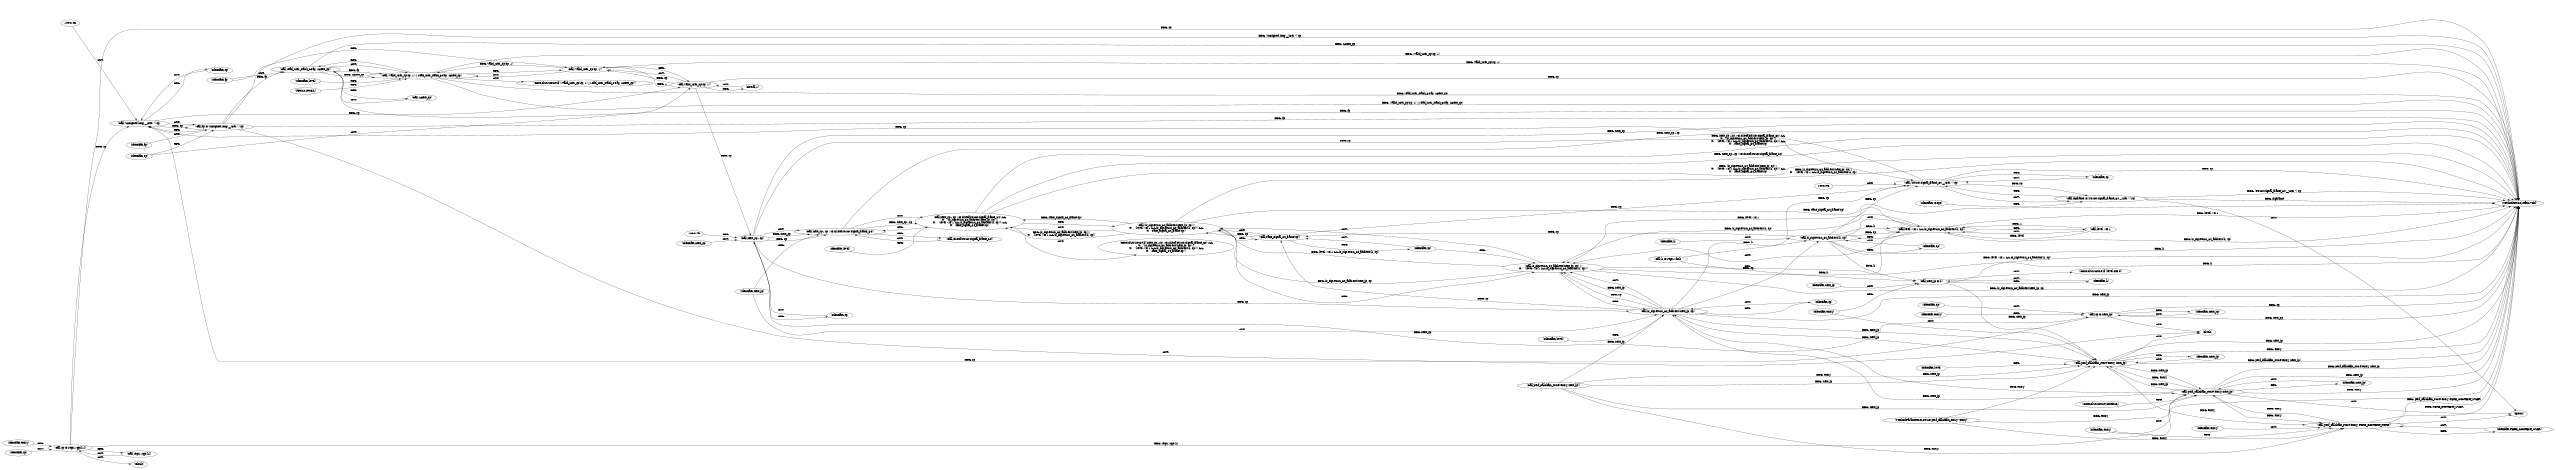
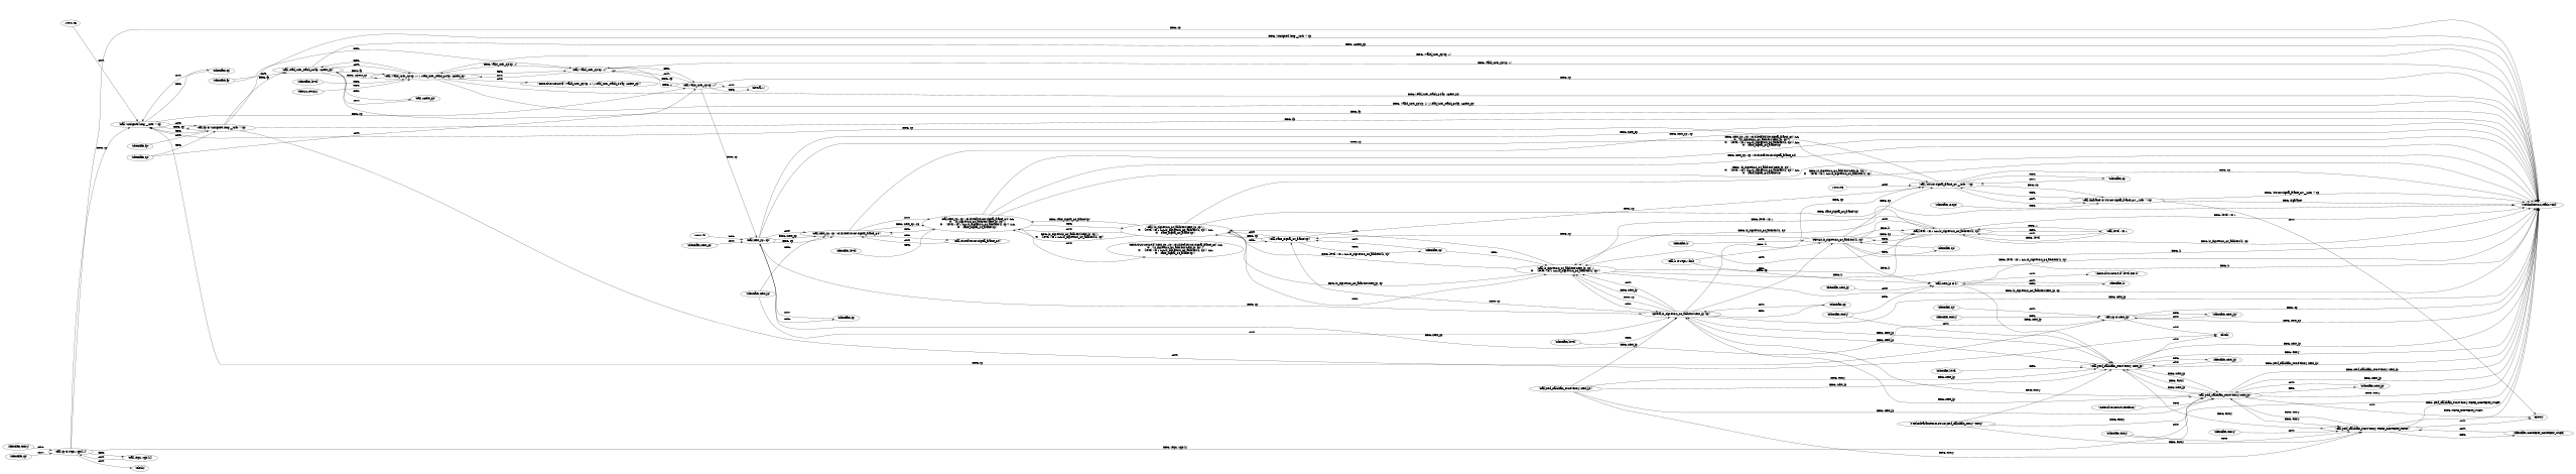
  digraph {
    rankdir=LR
    n1 [label="(Call,sp = regs->gpr[1])"]
    n2 [label="(Call,(unsigned long __user *) sp)"]
    n3 [label="(Block,)"]
    n4 [label="(Call,regs->gpr[1])"]
    n5 [label="(MethodReturn,static void)"]
    n6 [label="(Call,fp = (unsigned long __user *) sp)"]
    n7 [label="(Call,valid_user_sp(sp, 1))"]
    n8 [label="(Identifier,sp)"]
    n9 [label="(Call,read_user_stack_64(fp, &next_sp))"]
    n10 [label="(Block,)"]
    n11 [label="(Call,!valid_user_sp(sp, 1))"]
    n12 [label="(Call,next_sp - sp)"]
    n13 [label="(Literal,1)"]
    n14 [label="(Call,!valid_user_sp(sp, 1) || read_user_stack_64(fp, &next_sp))"]
    n15 [label="(Call,&next_sp)"]
    n16 [label="(ControlStructure,if (!valid_user_sp(sp, 1) || read_user_stack_64(fp, &next_sp)))"]
    n17 [label="(Call,next_sp - sp >= sizeof(struct signal_frame_64))"]
-   n18 [label="(Call,is_sigreturn_64_address(next_ip, sp))"]
+   n18 [label="(Literal,is_sigreturn_64_address(next_ip, sp))"]
    n19 [label="(Call,(struct signal_frame_64 __user *) sp)"]
    n20 [label="(Call,sp = next_sp)"]
    n21 [label="(Identifier,sp)"]
    n22 [label="(Call,next_sp - sp >= sizeof(struct signal_frame_64) &&\n\t\t    (is_sigreturn_64_address(next_ip, sp) ||\n\t\t     (level <= 1 && is_sigreturn_64_address(lr, sp))) &&\n\t\t    sane_signal_64_frame(sp))"]
    n23 [label="(Call,sizeof(struct signal_frame_64))"]
    n24 [label="(Call,is_sigreturn_64_address(next_ip, sp) ||\n\t\t     (level <= 1 && is_sigreturn_64_address(lr, sp)))"]
-   n25 [label="(Call,is_sigreturn_64_address(lr, sp))"]
+   n25 [label="(Return,is_sigreturn_64_address(lr, sp))"]
    n26 [label="(Call,sane_signal_64_frame(sp))"]
    n27 [label="(Call,perf_callchain_store(entry, next_ip))"]
    n28 [label="(Call,perf_callchain_store(entry, next_ip))"]
    n29 [label="(Identifier,sp)"]
    n30 [label="(Call,sigframe = (struct signal_frame_64 __user *) sp)"]
    n31 [label="(Identifier,sp)"]
    n32 [label="(Identifier,next_sp)"]
    n33 [label="(Call,(is_sigreturn_64_address(next_ip, sp) ||\n\t\t     (level <= 1 && is_sigreturn_64_address(lr, sp))) &&\n\t\t    sane_signal_64_frame(sp))"]
    n34 [label="(ControlStructure,if (next_sp - sp >= sizeof(struct signal_frame_64) &&\n\t\t    (is_sigreturn_64_address(next_ip, sp) ||\n\t\t     (level <= 1 && is_sigreturn_64_address(lr, sp))) &&\n\t\t    sane_signal_64_frame(sp)))"]
    n35 [label="(Call,level <= 1 && is_sigreturn_64_address(lr, sp))"]
    n36 [label="(Call,next_ip = lr)"]
    n37 [label="(Identifier,sp)"]
    n38 [label="(Identifier,sp)"]
    n39 [label="(Call,perf_callchain_store(entry, PERF_CONTEXT_PERF))"]
    n40 [label="(Identifier,next_ip)"]
    n41 [label="(Block,)"]
    n42 [label="(Identifier,next_ip)"]
    n43 [label="(Call,level <= 1)"]
    n44 [label="(ControlStructure,if (level == 0))"]
    n45 [label="(Identifier,lr)"]
-   n46 [label="(Identifier,PERF_CONTEXT_USER)"]
+   n46 [label="(Identifier,CONTEXT_CONTEXT_USER)"]
    n47 [label="(Identifier,level)"]
    n48 [label="(Identifier,next_ip)"]
    n49 [label="(Identifier,entry)"]
    n50 [label="(Identifier,level)"]
    n51 [label="(Return,return;)"]
    n52 [label="(ControlStructure,continue;)"]
    n53 [label="(Identifier,level)"]
    n54 [label="(Identifier,uregs)"]
    n55 [label="(MethodParameterIn,struct perf_callchain_entry *entry)"]
    n56 [label="(Identifier,entry)"]
    n57 [label="(Identifier,next_ip)"]
    n58 [label="(Identifier,fp)"]
    n59 [label="(Identifier,fp)"]
    n60 [label="(Identifier,next_sp)"]
    n61 [label="(Identifier,entry)"]
    n62 [label="(Identifier,entry)"]
    n63 [label="(Call,perf_callchain_store(entry, next_ip))"]
    n64 [label="(Identifier,level)"]
    n65 [label="(Identifier,lr)"]
    n66 [label="(Identifier,sp)"]
    n67 [label="(Identifier,sp)"]
    n68 [label="(Identifier,entry)"]
    n69 [label="(Identifier,sp)"]
    n70 [label="(Call,lr = regs->link)"]
    1000146
    1000179
    1000198
    n1 -> n2 [label="DDG: sp"]
    n1 -> n3 [label="AST: "]
    n1 -> n4 [label="CFG: "]
    n1 -> n5 [label="DDG: sp"]
    n1 -> n5 [label="DDG: regs->gpr[1]"]
    n2 -> n6 [label="AST: "]
    n2 -> n6 [label="DDG: sp"]
    n2 -> n7 [label="DDG: sp"]
    n2 -> n8 [label="CFG: "]
    n4 -> n1 [label="AST: "]
    n6 -> n2 [label="CFG: "]
    n6 -> n5 [label="DDG: fp"]
    n6 -> n5 [label="DDG: (unsigned long __user *) sp"]
    n6 -> n9 [label="DDG: fp"]
    n6 -> n10 [label="AST: "]
    n7 -> n5 [label="DDG: sp"]
    n7 -> n11 [label="AST: "]
    n7 -> n11 [label="DDG: sp"]
    n7 -> n11 [label="DDG: 1"]
    n7 -> n12 [label="DDG: sp"]
    n7 -> n13 [label="CFG: "]
    n8 -> n2 [label="AST: "]
    n9 -> n5 [label="DDG: fp"]
    n9 -> n5 [label="DDG: &next_sp"]
    n9 -> n14 [label="AST: "]
    n9 -> n14 [label="DDG: fp"]
    n9 -> n14 [label="DDG: &next_sp"]
    n9 -> n15 [label="CFG: "]
    n11 -> n5 [label="DDG: valid_user_sp(sp, 1)"]
    n11 -> n7 [label="CFG: "]
    n11 -> n14 [label="AST: "]
    n11 -> n14 [label="DDG: valid_user_sp(sp, 1)"]
    n12 -> n5 [label="DDG: next_sp"]
    n12 -> n17 [label="AST: "]
    n12 -> n17 [label="DDG: next_sp"]
    n12 -> n17 [label="DDG: sp"]
    n12 -> n18 [label="DDG: sp"]
    n12 -> n19 [label="DDG: sp"]
    n12 -> n20 [label="DDG: next_sp"]
    n12 -> n21 [label="CFG: "]
    n13 -> n7 [label="AST: "]
    n14 -> n5 [label="DDG: !valid_user_sp(sp, 1) || read_user_stack_64(fp, &next_sp)"]
    n14 -> n5 [label="DDG: read_user_stack_64(fp, &next_sp)"]
    n14 -> n5 [label="DDG: !valid_user_sp(sp, 1)"]
    n14 -> n9 [label="CFG: "]
    n14 -> n11 [label="CFG: "]
    n14 -> n16 [label="AST: "]
    n15 -> n9 [label="AST: "]
    n17 -> n5 [label="DDG: next_sp - sp"]
    n17 -> n22 [label="AST: "]
    n17 -> n22 [label="DDG: next_sp - sp"]
    n17 -> n23 [label="CFG: "]
    n18 -> n5 [label="DDG: next_ip"]
    n18 -> n19 [label="DDG: sp"]
    n18 -> n24 [label="AST: "]
    n18 -> n24 [label="DDG: next_ip"]
    n18 -> n24 [label="DDG: sp"]
    n18 -> n25 [label="DDG: sp"]
    n18 -> n26 [label="DDG: sp"]
    n18 -> n27 [label="DDG: next_ip"]
    n18 -> n28 [label="DDG: next_ip"]
    n18 -> n29 [label="CFG: "]
    n19 -> n2 [label="DDG: sp"]
    n19 -> n5 [label="DDG: sp"]
    n19 -> n30 [label="AST: "]
    n19 -> n30 [label="DDG: sp"]
    n19 -> n31 [label="CFG: "]
    n20 -> n2 [label="DDG: sp"]
    n20 -> n5 [label="DDG: next_sp"]
    n20 -> n5 [label="DDG: sp"]
    n20 -> n10 [label="AST: "]
    n20 -> n32 [label="CFG: "]
    n21 -> n12 [label="AST: "]
    n22 -> n5 [label="DDG: (is_sigreturn_64_address(next_ip, sp) ||\n\t\t     (level <= 1 && is_sigreturn_64_address(lr, sp))) &&\n\t\t    sane_signal_64_frame(sp)"]
    n22 -> n5 [label="DDG: next_sp - sp >= sizeof(struct signal_frame_64) &&\n\t\t    (is_sigreturn_64_address(next_ip, sp) ||\n\t\t     (level <= 1 && is_sigreturn_64_address(lr, sp))) &&\n\t\t    sane_signal_64_frame(sp)"]
    n22 -> n5 [label="DDG: next_sp - sp >= sizeof(struct signal_frame_64)"]
    n22 -> n17 [label="CFG: "]
    n22 -> n33 [label="CFG: "]
    n22 -> n34 [label="AST: "]
    n23 -> n17 [label="AST: "]
    n24 -> n5 [label="DDG: level <= 1 && is_sigreturn_64_address(lr, sp)"]
    n24 -> n5 [label="DDG: is_sigreturn_64_address(next_ip, sp)"]
    n24 -> n18 [label="CFG: "]
    n24 -> n33 [label="AST: "]
    n24 -> n33 [label="DDG: is_sigreturn_64_address(next_ip, sp)"]
    n24 -> n33 [label="DDG: level <= 1 && is_sigreturn_64_address(lr, sp)"]
    n24 -> n35 [label="CFG: "]
    n25 -> n5 [label="DDG: lr"]
    n25 -> n19 [label="DDG: sp"]
    n25 -> n26 [label="DDG: sp"]
    n25 -> n35 [label="AST: "]
    n25 -> n35 [label="DDG: lr"]
    n25 -> n35 [label="DDG: sp"]
    n25 -> n36 [label="DDG: lr"]
    n25 -> n37 [label="CFG: "]
    n26 -> n19 [label="DDG: sp"]
    n26 -> n33 [label="AST: "]
    n26 -> n33 [label="DDG: sp"]
    n26 -> n38 [label="CFG: "]
    n27 -> n5 [label="DDG: perf_callchain_store(entry, next_ip)"]
    n27 -> n5 [label="DDG: next_ip"]
    n27 -> n5 [label="DDG: entry"]
    n27 -> n10 [label="AST: "]
    n27 -> n18 [label="DDG: next_ip"]
    n27 -> n28 [label="DDG: next_ip"]
    n27 -> n39 [label="DDG: entry"]
    n27 -> n40 [label="CFG: "]
    n28 -> n5 [label="DDG: perf_callchain_store(entry, next_ip)"]
    n28 -> n5 [label="DDG: next_ip"]
    n28 -> n5 [label="DDG: entry"]
    n28 -> n18 [label="DDG: next_ip"]
    n28 -> n27 [label="DDG: entry"]
    n28 -> n27 [label="DDG: next_ip"]
    n28 -> n39 [label="DDG: entry"]
    n28 -> n41 [label="AST: "]
    n28 -> n42 [label="CFG: "]
    n29 -> n18 [label="AST: "]
    n30 -> n5 [label="DDG: (struct signal_frame_64 __user *) sp"]
    n30 -> n5 [label="DDG: sigframe"]
    n30 -> n19 [label="CFG: "]
    n30 -> n41 [label="AST: "]
    n31 -> n19 [label="AST: "]
    n32 -> n20 [label="AST: "]
    n33 -> n5 [label="DDG: is_sigreturn_64_address(next_ip, sp) ||\n\t\t     (level <= 1 && is_sigreturn_64_address(lr, sp))"]
    n33 -> n5 [label="DDG: sane_signal_64_frame(sp)"]
    n33 -> n22 [label="AST: "]
    n33 -> n22 [label="DDG: is_sigreturn_64_address(next_ip, sp) ||\n\t\t     (level <= 1 && is_sigreturn_64_address(lr, sp))"]
    n33 -> n22 [label="DDG: sane_signal_64_frame(sp)"]
    n33 -> n24 [label="CFG: "]
    n33 -> n26 [label="CFG: "]
    n35 -> n5 [label="DDG: level <= 1"]
    n35 -> n5 [label="DDG: is_sigreturn_64_address(lr, sp)"]
    n35 -> n24 [label="AST: "]
    n35 -> n24 [label="DDG: level <= 1"]
    n35 -> n24 [label="DDG: is_sigreturn_64_address(lr, sp)"]
    n35 -> n25 [label="CFG: "]
    n35 -> n43 [label="CFG: "]
    n36 -> n5 [label="DDG: lr"]
    n36 -> n27 [label="DDG: next_ip"]
    n36 -> n44 [label="AST: "]
    n36 -> n45 [label="CFG: "]
    n37 -> n25 [label="AST: "]
    n38 -> n24 [label="CFG: "]
    n38 -> n26 [label="AST: "]
    n39 -> n5 [label="DDG: perf_callchain_store(entry, PERF_CONTEXT_USER)"]
    n39 -> n5 [label="DDG: PERF_CONTEXT_USER"]
    n39 -> n28 [label="DDG: entry"]
    n39 -> n41 [label="AST: "]
    n39 -> n46 [label="CFG: "]
    n40 -> n27 [label="AST: "]
    n42 -> n28 [label="AST: "]
    n43 -> n35 [label="AST: "]
    n43 -> n35 [label="DDG: level"]
    n43 -> n35 [label="DDG: 1"]
    n45 -> n36 [label="AST: "]
    n46 -> n39 [label="AST: "]
    n47 -> n27 [label="CFG: "]
    n48 -> n17 [label="CFG: "]
    n48 -> n18 [label="AST: "]
    n49 -> n20 [label="CFG: "]
    n50 -> n22 [label="CFG: "]
    n51 -> n14 [label="CFG: "]
    n52 -> n28 [label="CFG: "]
    n53 -> n14 [label="CFG: "]
    n54 -> n30 [label="CFG: "]
    n55 -> n27 [label="DDG: entry"]
    n55 -> n28 [label="DDG: entry"]
    n55 -> n39 [label="DDG: entry"]
    n56 -> n1 [label="CFG: "]
    n57 -> n36 [label="AST: "]
    n58 -> n9 [label="AST: "]
    n58 -> n11 [label="CFG: "]
    n59 -> n6 [label="AST: "]
    n60 -> n12 [label="AST: "]
    n61 -> n27 [label="AST: "]
    n61 -> n36 [label="CFG: "]
    n62 -> n28 [label="AST: "]
    n62 -> n39 [label="CFG: "]
    n63 -> n18 [label="DDG: next_ip"]
    n63 -> n27 [label="DDG: entry"]
    n63 -> n27 [label="DDG: next_ip"]
    n63 -> n28 [label="DDG: next_ip"]
    n63 -> n39 [label="DDG: entry"]
    n64 -> n18 [label="CFG: "]
    n65 -> n25 [label="AST: "]
    n66 -> n6 [label="CFG: "]
    n66 -> n7 [label="AST: "]
    n67 -> n1 [label="AST: "]
    n68 -> n39 [label="AST: "]
    n69 -> n20 [label="AST: "]
    n70 -> n25 [label="DDG: lr"]
    n70 -> n36 [label="DDG: lr"]
    1000146 -> n2 [label="AST: "]
    1000179 -> n12 [label="CFG: "]
    1000198 -> n19 [label="AST: "]
  }
